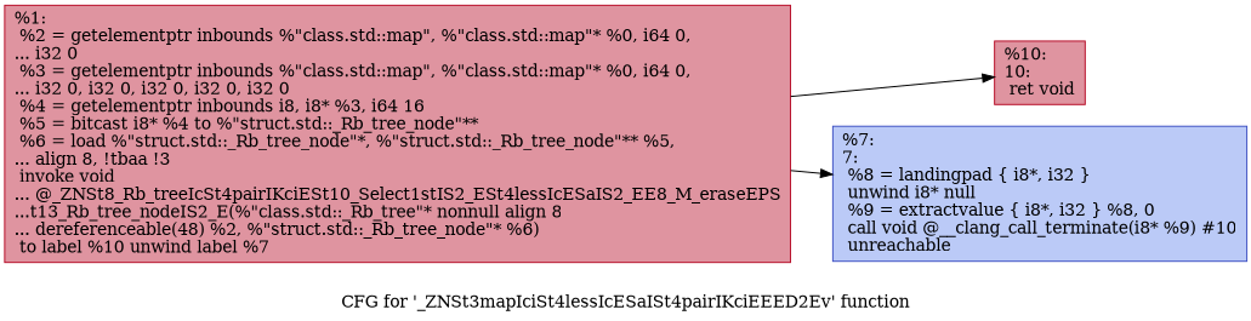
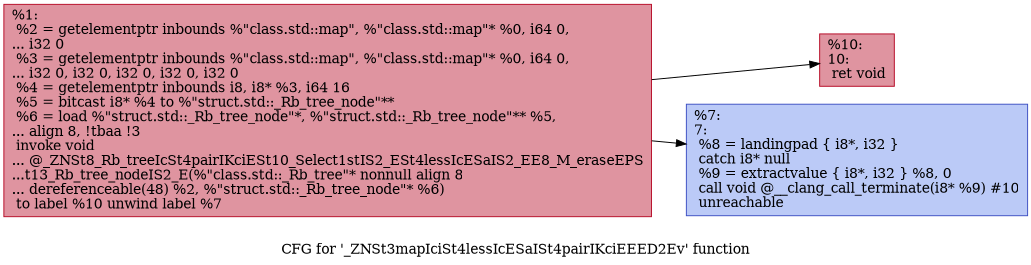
  digraph {
    label="CFG for '_ZNSt3mapIciSt4lessIcESaISt4pairIKciEEED2Ev' function"
    rankdir=LR
    node [color="#b70d28ff" fillcolor="#b70d2870" shape=record style=filled]
    n1 [label="{%1:\l  %2 = getelementptr inbounds %\"class.std::map\", %\"class.std::map\"* %0, i64 0,\l... i32 0\l  %3 = getelementptr inbounds %\"class.std::map\", %\"class.std::map\"* %0, i64 0,\l... i32 0, i32 0, i32 0, i32 0, i32 0\l  %4 = getelementptr inbounds i8, i8* %3, i64 16\l  %5 = bitcast i8* %4 to %\"struct.std::_Rb_tree_node\"**\l  %6 = load %\"struct.std::_Rb_tree_node\"*, %\"struct.std::_Rb_tree_node\"** %5,\l... align 8, !tbaa !3\l  invoke void\l... @_ZNSt8_Rb_treeIcSt4pairIKciESt10_Select1stIS2_ESt4lessIcESaIS2_EE8_M_eraseEPS\l...t13_Rb_tree_nodeIS2_E(%\"class.std::_Rb_tree\"* nonnull align 8\l... dereferenceable(48) %2, %\"struct.std::_Rb_tree_node\"* %6)\l          to label %10 unwind label %7\l}"]
    n2 [label="{%10:\l10:                                               \l  ret void\l}"]
-   n3 [color="#3d50c3ff" fillcolor="#6687ed70" label="{%7:\l7:                                                \l  %8 = landingpad \{ i8*, i32 \}\l          unwind i8* null\l  %9 = extractvalue \{ i8*, i32 \} %8, 0\l  call void @__clang_call_terminate(i8* %9) #10\l  unreachable\l}"]
+   n3 [color="#3d50c3ff" fillcolor="#6687ed70" label="{%7:\l7:                                                \l  %8 = landingpad \{ i8*, i32 \}\l          catch i8* null\l  %9 = extractvalue \{ i8*, i32 \} %8, 0\l  call void @__clang_call_terminate(i8* %9) #10\l  unreachable\l}"]
    n1 -> n2
    n1 -> n3
  }
